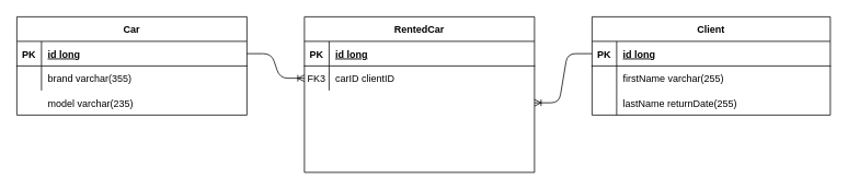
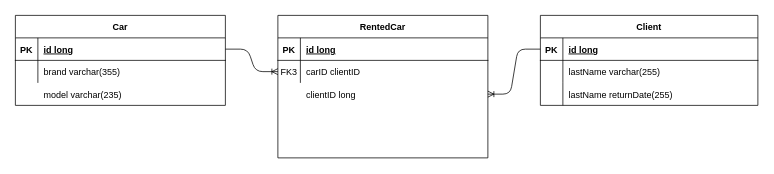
  <mxCell id="0" />
  <mxCell id="1" parent="0" />
  <mxCell id="2" value="Client" style="shape=table;startSize=30;container=1;collapsible=1;childLayout=tableLayout;fixedRows=1;rowLines=0;fontStyle=1;align=center;resizeLast=1;" parent="1" vertex="1"><mxGeometry x="720" y="20" width="290" height="120" as="geometry" /></mxCell>
  <mxCell id="3" value="" style="shape=partialRectangle;collapsible=0;dropTarget=0;pointerEvents=0;fillColor=none;points=[[0,0.5],[1,0.5]];portConstraint=eastwest;top=0;left=0;right=0;bottom=1;" parent="2" vertex="1"><mxGeometry y="30" width="290" height="30" as="geometry" /></mxCell>
  <mxCell id="4" value="PK" style="shape=partialRectangle;overflow=hidden;connectable=0;fillColor=none;top=0;left=0;bottom=0;right=0;fontStyle=1;" parent="3" vertex="1"><mxGeometry width="30" height="30" as="geometry" /></mxCell>
  <mxCell id="5" value="id long" style="shape=partialRectangle;overflow=hidden;connectable=0;fillColor=none;top=0;left=0;bottom=0;right=0;align=left;spacingLeft=6;fontStyle=5;" parent="3" vertex="1"><mxGeometry x="30" width="260" height="30" as="geometry" /></mxCell>
  <mxCell id="6" value="" style="shape=partialRectangle;collapsible=0;dropTarget=0;pointerEvents=0;fillColor=none;points=[[0,0.5],[1,0.5]];portConstraint=eastwest;top=0;left=0;right=0;bottom=0;" parent="2" vertex="1"><mxGeometry y="60" width="290" height="30" as="geometry" /></mxCell>
  <mxCell id="7" value="" style="shape=partialRectangle;overflow=hidden;connectable=0;fillColor=none;top=0;left=0;bottom=0;right=0;" parent="6" vertex="1"><mxGeometry width="30" height="30" as="geometry" /></mxCell>
- <mxCell id="8" value="firstName varchar(255)" style="shape=partialRectangle;overflow=hidden;connectable=0;fillColor=none;top=0;left=0;bottom=0;right=0;align=left;spacingLeft=6;" parent="6" vertex="1"><mxGeometry x="30" width="260" height="30" as="geometry" /></mxCell>
+ <mxCell id="8" value="lastName varchar(255)" style="shape=partialRectangle;overflow=hidden;connectable=0;fillColor=none;top=0;left=0;bottom=0;right=0;align=left;spacingLeft=6;" parent="6" vertex="1"><mxGeometry x="30" width="260" height="30" as="geometry" /></mxCell>
  <mxCell id="9" value="" style="shape=partialRectangle;collapsible=0;dropTarget=0;pointerEvents=0;fillColor=none;points=[[0,0.5],[1,0.5]];portConstraint=eastwest;top=0;left=0;right=0;bottom=0;" parent="2" vertex="1"><mxGeometry y="90" width="290" height="30" as="geometry" /></mxCell>
  <mxCell id="10" value="" style="shape=partialRectangle;overflow=hidden;connectable=0;fillColor=none;top=0;left=0;bottom=0;right=0;" parent="9" vertex="1"><mxGeometry width="30" height="30" as="geometry" /></mxCell>
  <mxCell id="11" value="lastName returnDate(255)" style="shape=partialRectangle;overflow=hidden;connectable=0;fillColor=none;top=0;left=0;bottom=0;right=0;align=left;spacingLeft=6;" parent="9" vertex="1"><mxGeometry x="30" width="260" height="30" as="geometry" /></mxCell>
  <mxCell id="12" value="" style="group" parent="1" vertex="1" connectable="0"><mxGeometry y="20" width="280" height="120" as="geometry" x="20" /></mxCell>
  <mxCell id="13" value="Car" style="shape=table;startSize=30;container=1;collapsible=1;childLayout=tableLayout;fixedRows=1;rowLines=0;fontStyle=1;align=center;resizeLast=1;" parent="12" vertex="1"><mxGeometry width="280" height="120" as="geometry" /></mxCell>
  <mxCell id="14" value="" style="shape=partialRectangle;collapsible=0;dropTarget=0;pointerEvents=0;fillColor=none;points=[[0,0.5],[1,0.5]];portConstraint=eastwest;top=0;left=0;right=0;bottom=1;" parent="13" vertex="1"><mxGeometry y="30" width="280" height="30" as="geometry" /></mxCell>
  <mxCell id="15" value="PK" style="shape=partialRectangle;overflow=hidden;connectable=0;fillColor=none;top=0;left=0;bottom=0;right=0;fontStyle=1;" parent="14" vertex="1"><mxGeometry width="30" height="30" as="geometry" /></mxCell>
  <mxCell id="16" value="id long" style="shape=partialRectangle;overflow=hidden;connectable=0;fillColor=none;top=0;left=0;bottom=0;right=0;align=left;spacingLeft=6;fontStyle=5;" parent="14" vertex="1"><mxGeometry x="30" width="250" height="30" as="geometry" /></mxCell>
  <mxCell id="17" value="" style="shape=partialRectangle;collapsible=0;dropTarget=0;pointerEvents=0;fillColor=none;points=[[0,0.5],[1,0.5]];portConstraint=eastwest;top=0;left=0;right=0;bottom=0;" parent="13" vertex="1"><mxGeometry y="60" width="280" height="30" as="geometry" /></mxCell>
  <mxCell id="18" value="" style="shape=partialRectangle;overflow=hidden;connectable=0;fillColor=none;top=0;left=0;bottom=0;right=0;" parent="17" vertex="1"><mxGeometry width="30" height="30" as="geometry" /></mxCell>
  <mxCell id="19" value="brand varchar(355)" style="shape=partialRectangle;overflow=hidden;connectable=0;fillColor=none;top=0;left=0;bottom=0;right=0;align=left;spacingLeft=6;" parent="17" vertex="1"><mxGeometry x="30" width="250" height="30" as="geometry" /></mxCell>
  <mxCell id="20" value="model varchar(235)" style="shape=partialRectangle;overflow=hidden;connectable=0;fillColor=none;top=0;left=0;bottom=0;right=0;align=left;spacingLeft=6;" parent="12" vertex="1"><mxGeometry x="30" y="90" width="250" height="30" as="geometry" /></mxCell>
  <mxCell id="21" value="" style="group" parent="1" vertex="1" connectable="0"><mxGeometry x="370" y="20" width="280" height="190" as="geometry" /></mxCell>
  <mxCell id="22" value="RentedCar" style="shape=table;startSize=30;container=1;collapsible=1;childLayout=tableLayout;fixedRows=1;rowLines=0;fontStyle=1;align=center;resizeLast=1;" parent="21" vertex="1"><mxGeometry width="280" height="190" as="geometry" /></mxCell>
  <mxCell id="23" value="" style="shape=partialRectangle;collapsible=0;dropTarget=0;pointerEvents=0;fillColor=none;points=[[0,0.5],[1,0.5]];portConstraint=eastwest;top=0;left=0;right=0;bottom=1;" parent="22" vertex="1"><mxGeometry y="30" width="280" height="30" as="geometry" /></mxCell>
  <mxCell id="24" value="PK" style="shape=partialRectangle;overflow=hidden;connectable=0;fillColor=none;top=0;left=0;bottom=0;right=0;fontStyle=1;" parent="23" vertex="1"><mxGeometry width="30" height="30" as="geometry" /></mxCell>
  <mxCell id="25" value="id long" style="shape=partialRectangle;overflow=hidden;connectable=0;fillColor=none;top=0;left=0;bottom=0;right=0;align=left;spacingLeft=6;fontStyle=5;" parent="23" vertex="1"><mxGeometry x="30" width="250" height="30" as="geometry" /></mxCell>
  <mxCell id="26" value="" style="shape=partialRectangle;collapsible=0;dropTarget=0;pointerEvents=0;fillColor=none;points=[[0,0.5],[1,0.5]];portConstraint=eastwest;top=0;left=0;right=0;bottom=0;" parent="22" vertex="1"><mxGeometry y="60" width="280" height="30" as="geometry" /></mxCell>
  <mxCell id="27" value="FK3" style="shape=partialRectangle;overflow=hidden;connectable=0;fillColor=none;top=0;left=0;bottom=0;right=0;" parent="26" vertex="1"><mxGeometry width="30" height="30" as="geometry" /></mxCell>
  <mxCell id="28" value="carID clientID" style="shape=partialRectangle;overflow=hidden;connectable=0;fillColor=none;top=0;left=0;bottom=0;right=0;align=left;spacingLeft=6;" parent="26" vertex="1"><mxGeometry x="30" width="250" height="30" as="geometry" /></mxCell>
  <mxCell id="29" value="" style="shape=partialRectangle;collapsible=0;dropTarget=0;pointerEvents=0;fillColor=none;points=[[0,0.5],[1,0.5]];portConstraint=eastwest;top=0;left=0;right=0;bottom=0;" parent="21" vertex="1"><mxGeometry y="90" width="280" height="30" as="geometry" /></mxCell>
+ <mxCell id="30" value="clientID long" style="shape=partialRectangle;overflow=hidden;connectable=0;fillColor=none;top=0;left=0;bottom=0;right=0;align=left;spacingLeft=6;" parent="29" vertex="1"><mxGeometry x="30" width="250" height="30" as="geometry" /></mxCell>
  <mxCell id="31" value="" style="shape=partialRectangle;collapsible=0;dropTarget=0;pointerEvents=0;fillColor=none;points=[[0,0.5],[1,0.5]];portConstraint=eastwest;top=0;left=0;right=0;bottom=0;" parent="21" vertex="1"><mxGeometry y="120" width="280" height="30" as="geometry" /></mxCell>
  <mxCell id="32" value="" style="shape=partialRectangle;overflow=hidden;connectable=0;fillColor=none;top=0;left=0;bottom=0;right=0;" parent="31" vertex="1"><mxGeometry width="30" height="30" as="geometry" /></mxCell>
  <mxCell id="33" value="" style="shape=partialRectangle;collapsible=0;dropTarget=0;pointerEvents=0;fillColor=none;points=[[0,0.5],[1,0.5]];portConstraint=eastwest;top=0;left=0;right=0;bottom=0;" parent="21" vertex="1"><mxGeometry y="150" width="280" height="30" as="geometry" /></mxCell>
  <mxCell id="34" value="" style="shape=partialRectangle;overflow=hidden;connectable=0;fillColor=none;top=0;left=0;bottom=0;right=0;" parent="33" vertex="1"><mxGeometry width="30" height="30" as="geometry" /></mxCell>
  <mxCell id="35" value="" style="edgeStyle=entityRelationEdgeStyle;fontSize=12;html=1;endArrow=ERoneToMany;exitX=1;exitY=0.5;exitDx=0;exitDy=0;entryX=0;entryY=0.5;entryDx=0;entryDy=0;" parent="1" source="14" target="26" edge="1"><mxGeometry width="100" height="100" relative="1" as="geometry"><mxPoint x="310" y="370" as="sourcePoint" /><mxPoint x="410" y="270" as="targetPoint" /></mxGeometry></mxCell>
  <mxCell id="36" value="" style="edgeStyle=entityRelationEdgeStyle;fontSize=12;html=1;endArrow=ERoneToMany;exitX=0;exitY=0.5;exitDx=0;exitDy=0;entryX=1;entryY=0.5;entryDx=0;entryDy=0;" parent="1" source="3" target="29" edge="1"><mxGeometry width="100" height="100" relative="1" as="geometry"><mxPoint x="780" y="230" as="sourcePoint" /><mxPoint x="850" y="260" as="targetPoint" /></mxGeometry></mxCell>
